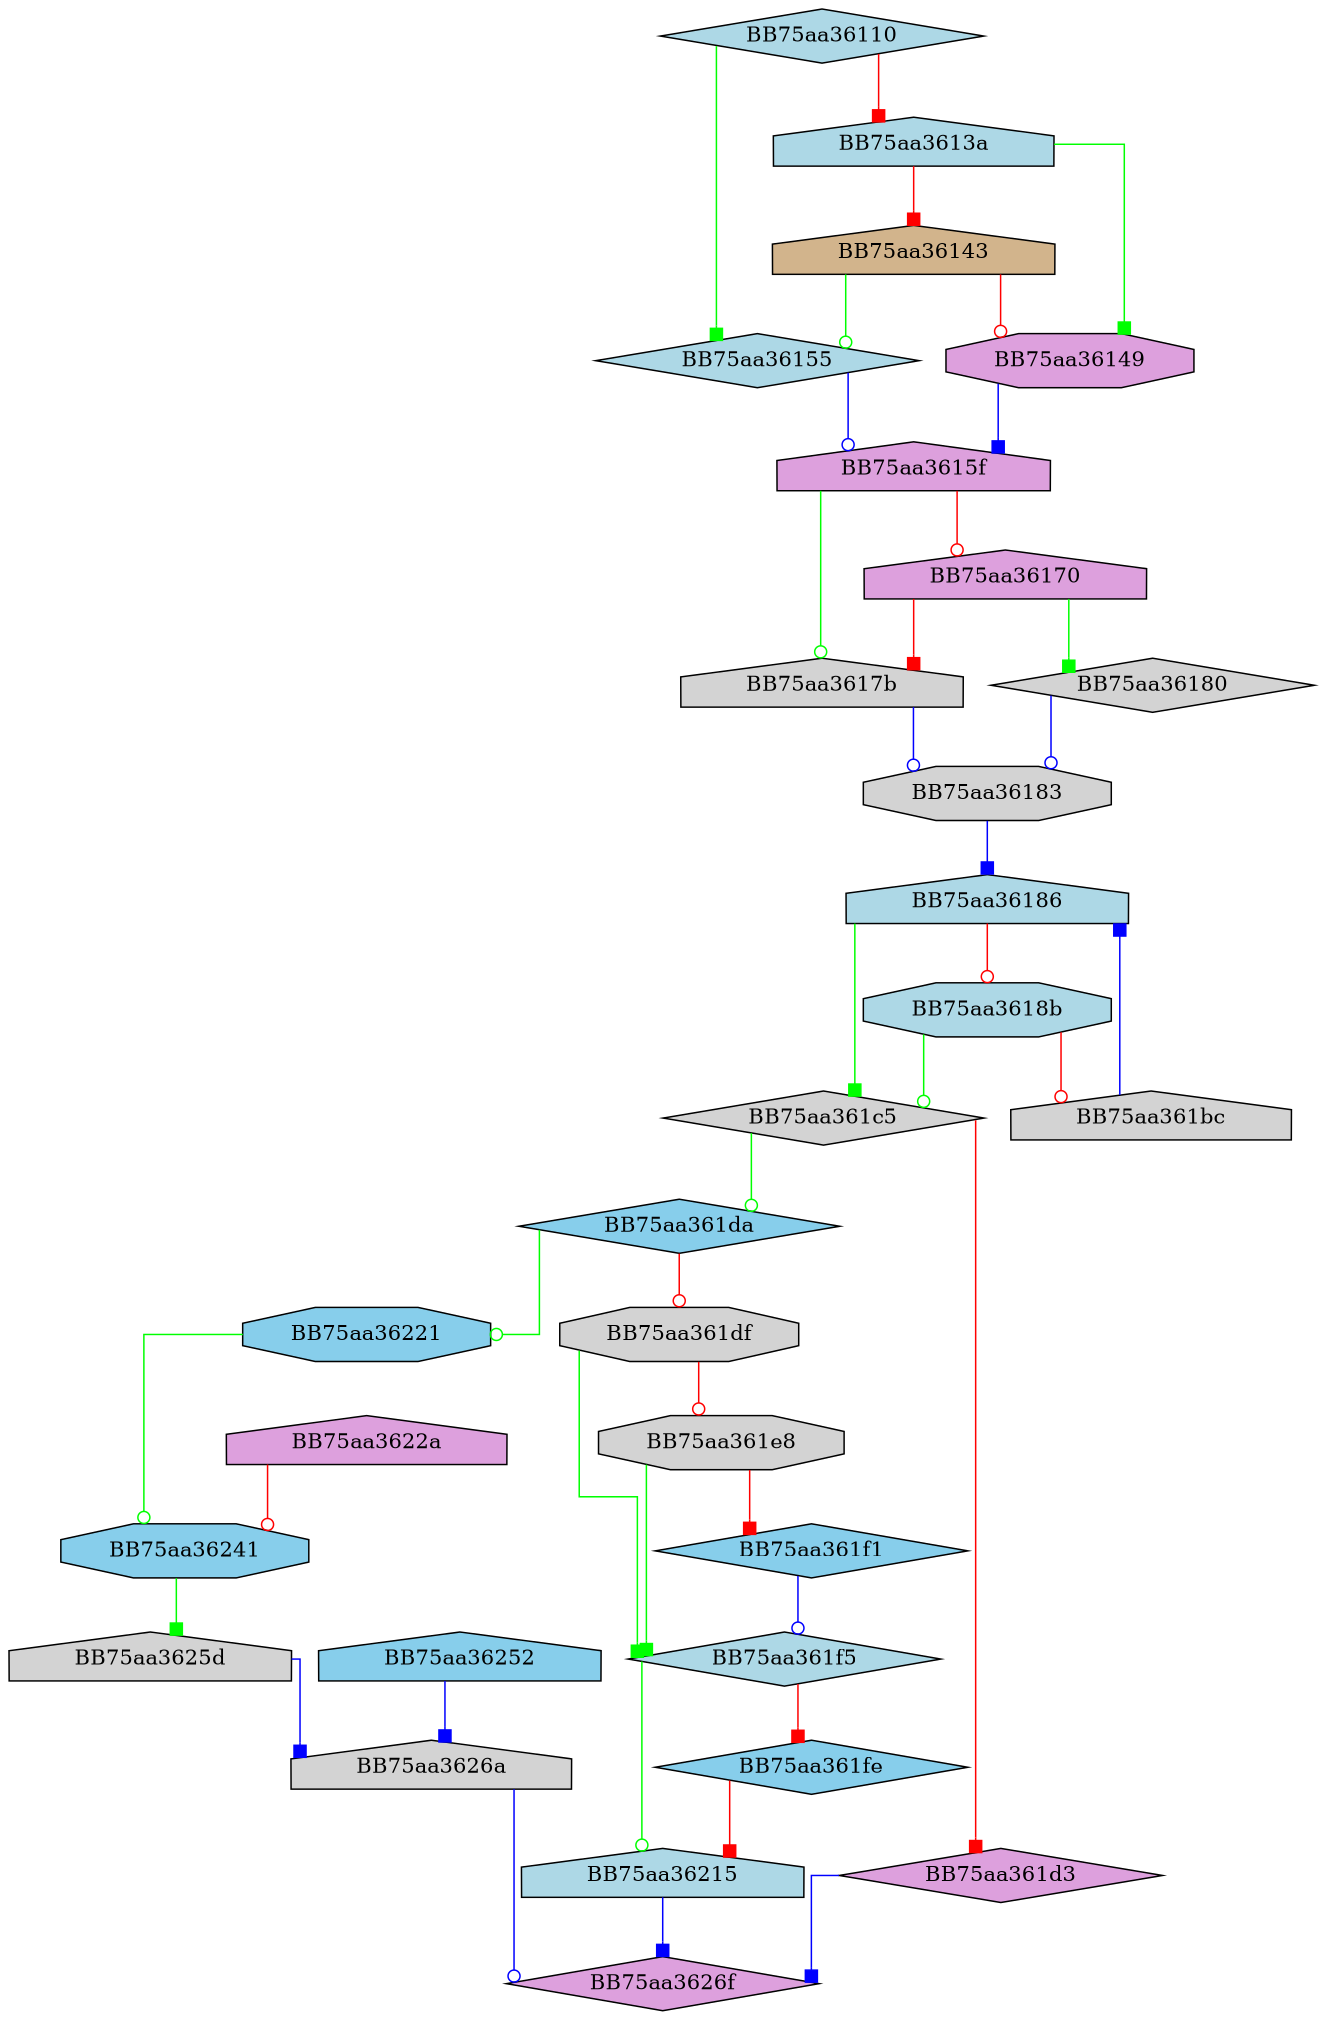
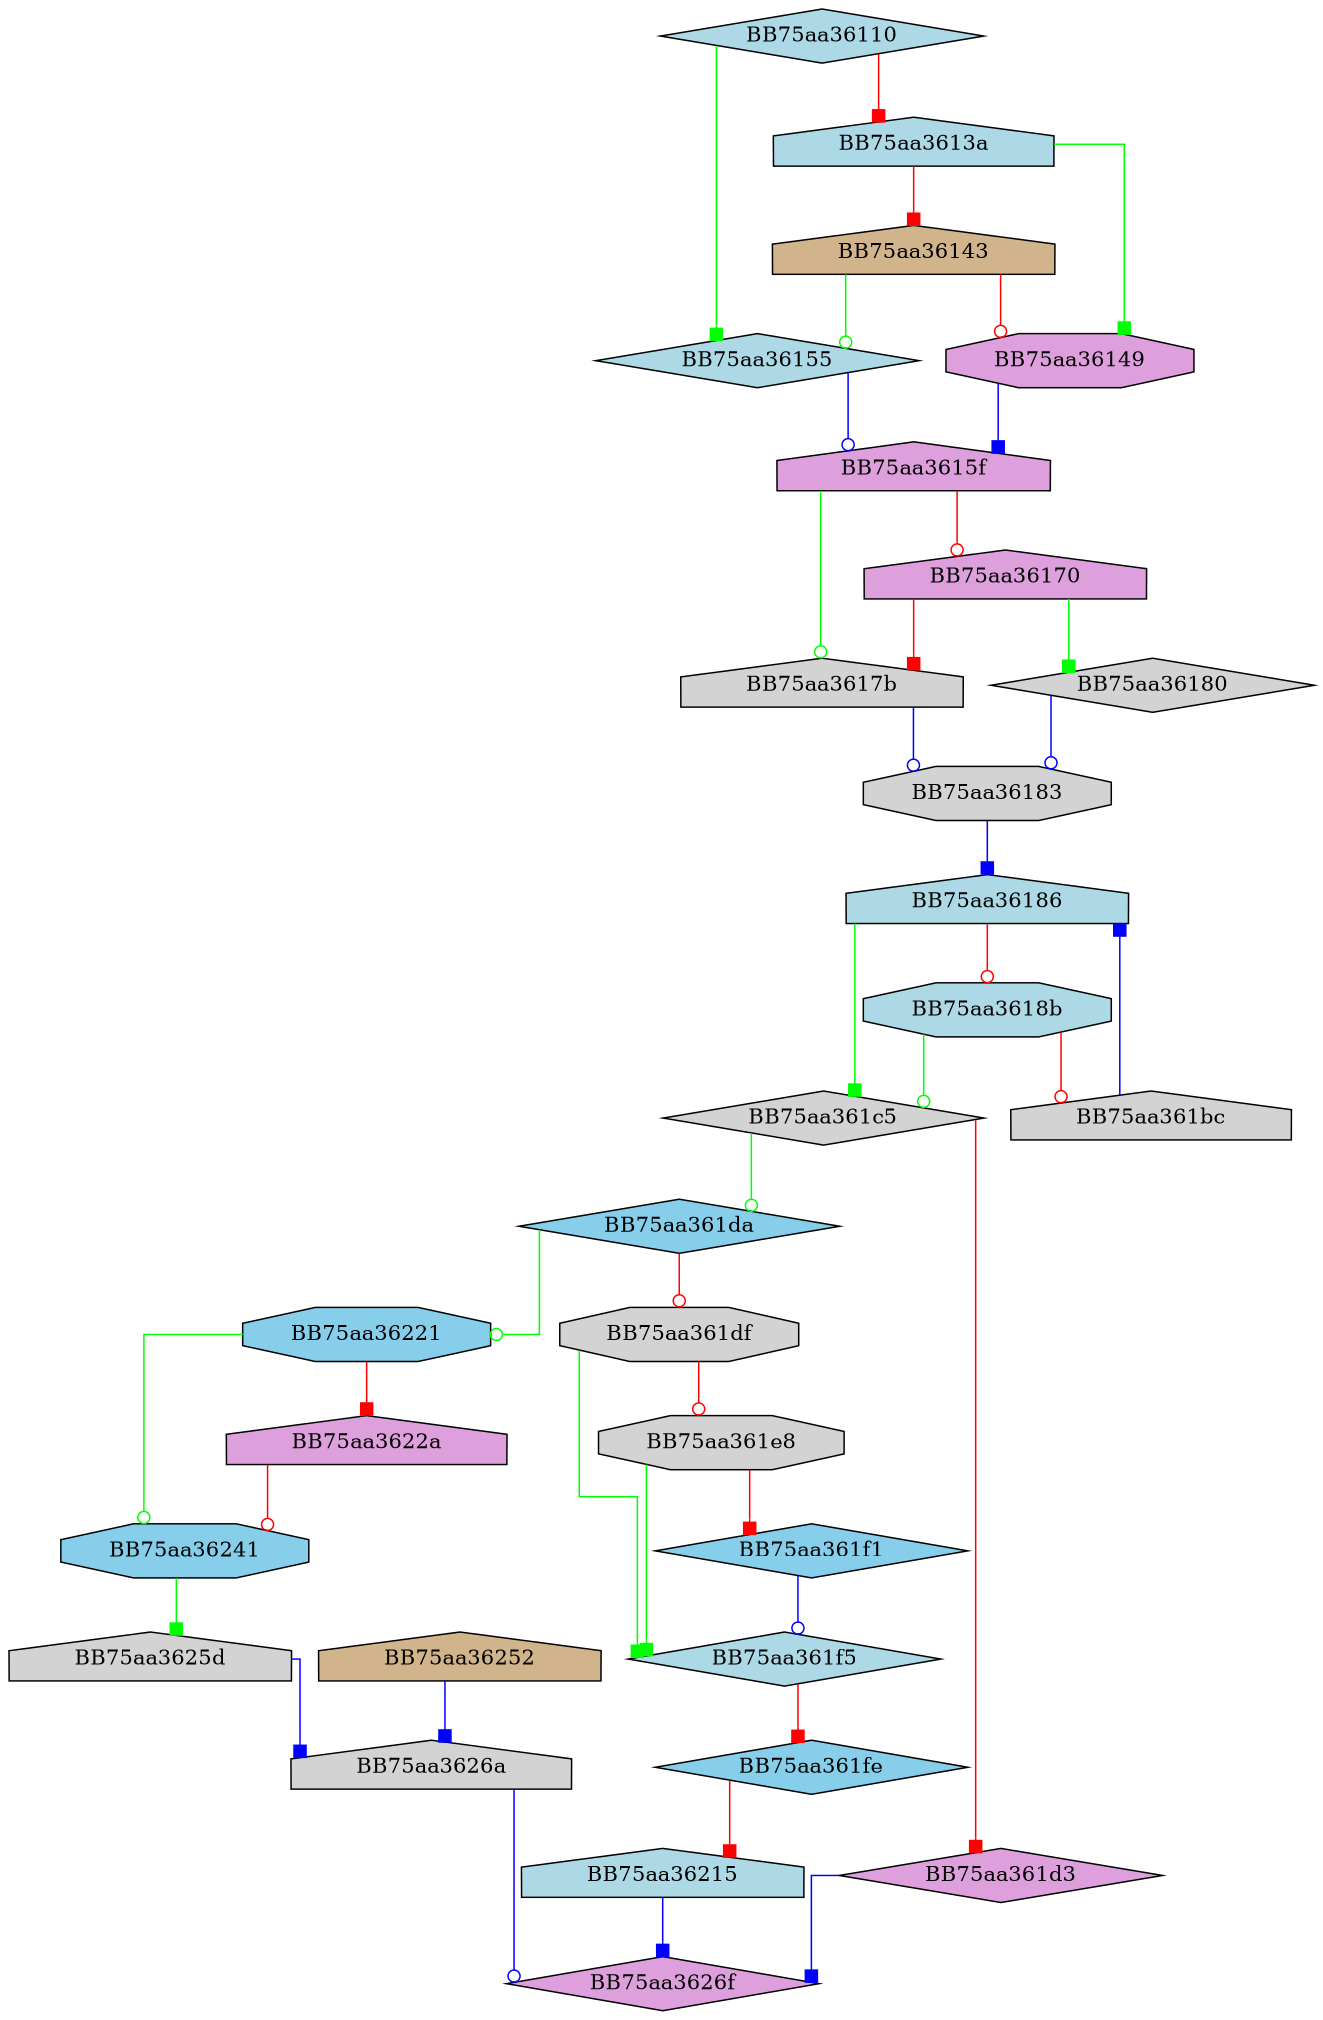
  digraph {
    splines=ortho
    node [fillcolor=lightgrey shape=house style=filled]
    edge [arrowhead=box color=red]
    BB75aa36110 [fillcolor=lightblue shape=diamond]
    BB75aa36155 [fillcolor=lightblue shape=diamond]
    BB75aa3613a [fillcolor=lightblue]
    BB75aa3615f [fillcolor=plum]
    BB75aa36149 [fillcolor=plum shape=octagon]
    BB75aa36143 [fillcolor=tan]
    BB75aa3617b
    BB75aa36170 [fillcolor=plum]
    BB75aa36183 [shape=octagon]
    BB75aa36180 [shape=diamond]
    BB75aa36186 [fillcolor=lightblue]
    BB75aa361c5 [shape=diamond]
    BB75aa3618b [fillcolor=lightblue shape=octagon]
    BB75aa361da [fillcolor=skyblue shape=diamond]
    BB75aa361d3 [fillcolor=plum shape=diamond]
    BB75aa361bc
    BB75aa36221 [fillcolor=skyblue shape=octagon]
    BB75aa361df [shape=octagon]
    BB75aa3626f [fillcolor=plum shape=diamond]
    BB75aa36241 [fillcolor=skyblue shape=octagon]
    BB75aa3622a [fillcolor=plum]
    BB75aa361f5 [fillcolor=lightblue shape=diamond]
    BB75aa361e8 [shape=octagon]
    BB75aa3625d
    BB75aa36215 [fillcolor=lightblue]
    BB75aa361fe [fillcolor=skyblue shape=diamond]
    BB75aa361f1 [fillcolor=skyblue shape=diamond]
    BB75aa3626a
-   BB75aa36252 [fillcolor=skyblue]
+   BB75aa36252 [fillcolor=tan]
    BB75aa36110 -> BB75aa36155 [color=green]
    BB75aa36110 -> BB75aa3613a
    BB75aa36155 -> BB75aa3615f [arrowhead=odot color=blue]
    BB75aa3613a -> BB75aa36149 [color=green]
    BB75aa3613a -> BB75aa36143
    BB75aa3615f -> BB75aa3617b [arrowhead=odot color=green]
    BB75aa3615f -> BB75aa36170 [arrowhead=odot]
    BB75aa36149 -> BB75aa3615f [color=blue]
    BB75aa36143 -> BB75aa36155 [arrowhead=odot color=green]
    BB75aa36143 -> BB75aa36149 [arrowhead=odot]
    BB75aa3617b -> BB75aa36183 [arrowhead=odot color=blue]
    BB75aa36170 -> BB75aa3617b
    BB75aa36170 -> BB75aa36180 [color=green]
    BB75aa36183 -> BB75aa36186 [color=blue]
    BB75aa36180 -> BB75aa36183 [arrowhead=odot color=blue]
    BB75aa36186 -> BB75aa361c5 [color=green]
    BB75aa36186 -> BB75aa3618b [arrowhead=odot]
    BB75aa361c5 -> BB75aa361da [arrowhead=odot color=green]
    BB75aa361c5 -> BB75aa361d3
    BB75aa3618b -> BB75aa361c5 [arrowhead=odot color=green]
    BB75aa3618b -> BB75aa361bc [arrowhead=odot]
    BB75aa361da -> BB75aa36221 [arrowhead=odot color=green]
    BB75aa361da -> BB75aa361df [arrowhead=odot]
    BB75aa361d3 -> BB75aa3626f [color=blue]
    BB75aa361bc -> BB75aa36186 [color=blue]
    BB75aa36221 -> BB75aa36241 [arrowhead=odot color=green]
+   BB75aa36221 -> BB75aa3622a
    BB75aa361df -> BB75aa361f5 [color=green]
    BB75aa361df -> BB75aa361e8 [arrowhead=odot]
    BB75aa36241 -> BB75aa3625d [color=green]
    BB75aa3622a -> BB75aa36241 [arrowhead=odot]
-   BB75aa361f5 -> BB75aa36215 [arrowhead=odot color=green]
    BB75aa361f5 -> BB75aa361fe
    BB75aa361e8 -> BB75aa361f5 [color=green]
    BB75aa361e8 -> BB75aa361f1
    BB75aa3625d -> BB75aa3626a [color=blue]
    BB75aa36215 -> BB75aa3626f [color=blue]
    BB75aa361fe -> BB75aa36215
    BB75aa361f1 -> BB75aa361f5 [arrowhead=odot color=blue]
    BB75aa3626a -> BB75aa3626f [arrowhead=odot color=blue]
    BB75aa36252 -> BB75aa3626a [color=blue]
  }
